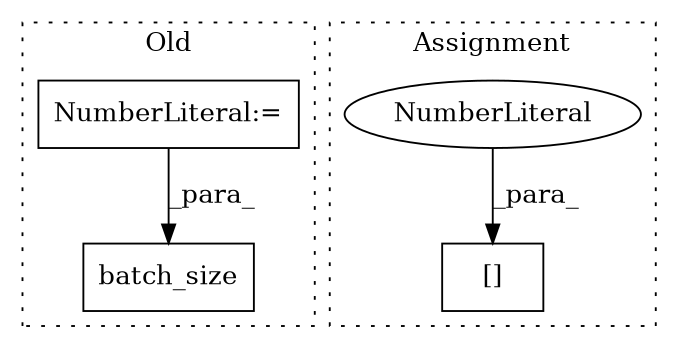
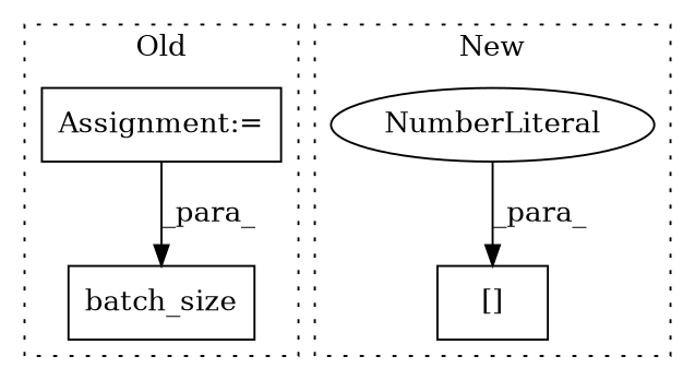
  digraph {
    node [l=1 shape=box]
    n1 [a=32 l=12 label=batch_size s=1367]
-   n2 [a=7 label="NumberLiteral:=" s=1362]
+   n2 [a=7 label="Assignment:=" s=1362]
    n3 [a=2 l="15,1" label="[]" s="2014,2030"]
    n4 [a=34 label=NumberLiteral s=2029 shape=ellipse]
    subgraph cluster_1 {
      label=Old
      style=dotted
      n1
      n2
    }
    subgraph cluster_2 {
-     label=Assignment
+     label=New
      style=dotted
      n3
      n4
    }
    n2 -> n1 [label=_para_]
    n4 -> n3 [label=_para_]
  }
